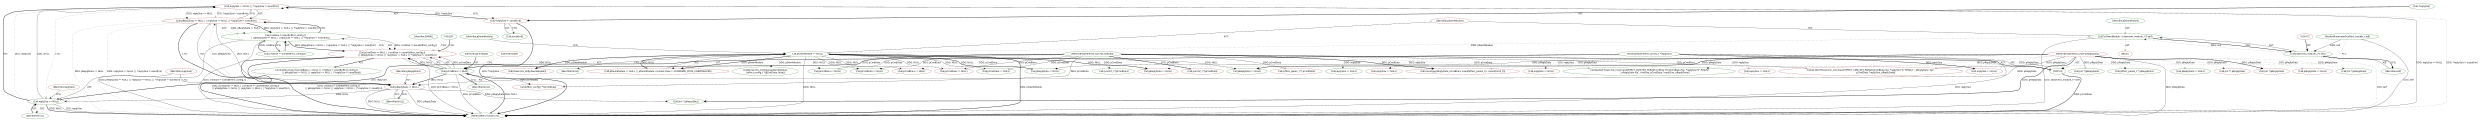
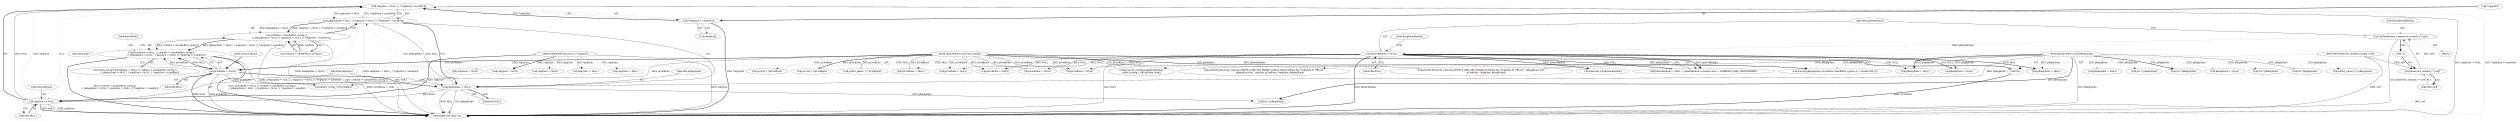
  digraph {
    fontname="Noto Sans"
    node [color=darkgreen fontname="Noto Sans"]
    edge [arrowhead=vee fontname="Noto Sans" style=solid]
    n1 [color=brown label="(Call,replySize == NULL || *replySize != sizeof(int))"]
    n2 [label="(Call,replySize == NULL)"]
    n3 [color=brown label="(Call,*replySize != sizeof(int))"]
    n4 [color=brown label="(Call,pReplyData == NULL || replySize == NULL || *replySize != sizeof(int))"]
    n5 [label="(MethodReturn,static int)"]
    n6 [label="(Identifier,NULL)"]
    n7 [label="(Call,sizeof(int))"]
    n8 [color=brown label="(Call,pReplyData == NULL)"]
    n9 [label="(Call,cmdSize != sizeof(effect_config_t)\n                || pReplyData == NULL || replySize == NULL || *replySize != sizeof(int))"]
    n10 [label="(MethodParameterIn,uint32_t *replySize)"]
    n11 [color=brown label="(Call,replySize == NULL)"]
    n12 [color=brown label="(Call,replySize == NULL)"]
    n13 [color=brown label="(Call,replySize == NULL)"]
    n14 [color=brown label="(Call,replySize == NULL)"]
    n15 [label="(Call,replySize == NULL)"]
    1000100
    n17 [label="(Call,(int *) pReplyData)"]
    n18 [label="(Identifier,NULL)"]
    n19 [color=brown label="(MethodParameterIn,void *pReplyData)"]
    n20 [label="(Call,pReplyData == NULL)"]
    n21 [color=brown label="(Call,memcpy(pReplyData, pCmdData, sizeof(effect_param_t) + sizeof(int32_t)))"]
    n22 [color=brown label="(Call,ALOGV(\"Downmix_Command EFFECT_CMD_GET_PARAM pCmdData %p, *replySize %\" PRIu32 \", pReplyData: %p\",\n                 pCmdData, *replySize, pReplyData))"]
    n23 [color=brown label="(Call,(int *) pReplyData)"]
    n24 [label="(Call,ALOGV(\"Downmix_Command EFFECT_CMD_SET_PARAM cmdSize %d pCmdData %p, *replySize %\" PRIu32\n                 \", pReplyData %p\", cmdSize, pCmdData, *replySize, pReplyData))"]
    n25 [color=brown label="(Call,(int *)pReplyData)"]
    n26 [color=brown label="(Call,pReplyData == NULL)"]
    n27 [label="(Call,(int *)pReplyData)"]
    n28 [label="(Call,(int *)pReplyData)"]
    n29 [color=brown label="(Call,pReplyData == NULL)"]
    n30 [label="(Call,pReplyData == NULL)"]
    n31 [label="(Call,(effect_param_t *) pReplyData)"]
    n32 [label="(Call,pReplyData == NULL)"]
    n33 [label="(Call,pCmdData == NULL)"]
    n34 [color=brown label="(Call,pCmdData == NULL || cmdSize != sizeof(effect_config_t)\n                || pReplyData == NULL || replySize == NULL || *replySize != sizeof(int))"]
    n35 [label="(Identifier,NULL)"]
    n36 [color=brown label="(Call,(effect_config_t *)pCmdData)"]
    n37 [label="(ControlStructure,if (pCmdData == NULL || cmdSize != sizeof(effect_config_t)\n                || pReplyData == NULL || replySize == NULL || *replySize != sizeof(int)))"]
    n38 [label="(MethodParameterIn,void *pCmdData)"]
    n39 [label="(Call,pCmdData == NULL)"]
    n40 [label="(Call,(uint32_t *)pCmdData)"]
    n41 [label="(Call,pCmdData == NULL)"]
    n42 [color=brown label="(Call,(uint32_t *)pCmdData)"]
    n43 [color=brown label="(Call,pCmdData == NULL)"]
    n44 [color=brown label="(Call,(effect_param_t *) pCmdData)"]
    n45 [color=brown label="(Call,pCmdData == NULL)"]
    n46 [label="(Call,pCmdData == NULL)"]
    n47 [label="(Call,pDwmModule == NULL)"]
    n48 [color=brown label="(Call,pDwmModule == NULL || pDwmModule->context.state == DOWNMIX_STATE_UNINITIALIZED)"]
    n49 [label="(Call,Downmix_Configure(pDwmModule,\n (effect_config_t *)pCmdData, false))"]
    n50 [label="(Identifier,NULL)"]
    n51 [color=brown label="(Call,Downmix_Init(pDwmModule))"]
    n52 [label="(Call,*pDwmModule = (downmix_module_t *) self)"]
    n53 [label="(Call,(downmix_module_t *) self)"]
    n54 [color=brown label="(Block,)"]
    n55 [label="(Identifier,self)"]
-   n56 [label="(MethodParameterIn,effect_handle_t self)"]
+   n56 [label="(MethodParameterIn,cmdSize_handle_t self)"]
    n57 [label="(Call,cmdSize != sizeof(effect_config_t))"]
    n58 [color=brown label="(Identifier,pDwmModule)"]
    n59 [color=brown label="(Identifier,pReplyData)"]
    n60 [label="(Identifier,pDwmModule)"]
    n61 [label="(Identifier,pDwmModule)"]
    n62 [label="(Identifier,pCmdData)"]
    n63 [label="(Call,*replySize)"]
    n64 [label="(Identifier,EINVAL)"]
    n65 [color=brown label="(Identifier,replySize)"]
    n66 [color=brown label="(Identifier,state)"]
    n67 [color=brown label="(Identifier,replySize)"]
    1000112 [color=brown]
-   1000201
    n1 -> n2 [arrowhead=odot label="CFG: " style=dotted]
    n1 -> n3 [arrowhead=diamond label="CFG: " style=dotted]
    n1 -> n4 [label="AST: "]
    n1 -> n4 [arrowhead=diamond label="DDG: replySize == NULL" style=dotted]
    n1 -> n4 [arrowhead=odot label="DDG: *replySize != sizeof(int)" style=dotted]
    n1 -> n5 [arrowhead=diamond label="DDG: replySize == NULL"]
    n1 -> n5 [label="DDG: *replySize != sizeof(int)" style=dotted]
    n2 -> n1 [arrowhead=odot label="AST: " style=bold]
    n2 -> n1 [arrowhead=diamond label="DDG: replySize" style=dotted]
    n2 -> n1 [arrowhead=diamond label="DDG: NULL"]
    n2 -> n5 [arrowhead=diamond label="DDG: NULL" style=bold]
    n2 -> n5 [arrowhead=diamond label="DDG: replySize"]
    n2 -> n6 [arrowhead=diamond label="CFG: " style=dotted]
    n3 -> n1 [arrowhead=diamond label="AST: " style=dotted]
    n3 -> n1 [label="DDG: *replySize" style=bold]
    n3 -> n5 [arrowhead=diamond label="DDG: *replySize" style=bold]
    n3 -> n7 [label="CFG: "]
    n4 -> n1 [arrowhead=odot label="CFG: "]
    n4 -> n5 [arrowhead=odot label="DDG: pReplyData == NULL" style=dotted]
    n4 -> n5 [arrowhead=diamond label="DDG: replySize == NULL || *replySize != sizeof(int)" style=dotted]
    n4 -> n8 [label="CFG: " style=bold]
    n4 -> n9 [arrowhead=odot label="AST: " style=dotted]
    n4 -> n9 [label="DDG: pReplyData == NULL" style=dotted]
    n4 -> n9 [arrowhead=diamond label="DDG: replySize == NULL || *replySize != sizeof(int)" style=bold]
    n6 -> n2 [label="AST: " style=bold]
    n7 -> n3 [arrowhead=odot label="AST: "]
    n8 -> n2 [label="DDG: NULL"]
    n8 -> n4 [arrowhead=odot label="AST: "]
    n8 -> n4 [label="DDG: pReplyData" style=dotted]
    n8 -> n4 [arrowhead=odot label="DDG: NULL"]
    n8 -> n5 [label="DDG: NULL"]
    n8 -> n5 [label="DDG: pReplyData"]
    n8 -> n17 [arrowhead=diamond label="DDG: pReplyData"]
    n8 -> n18 [arrowhead=odot label="CFG: " style=bold]
    n9 -> n4 [arrowhead=diamond label="CFG: " style=bold]
    n9 -> n5 [arrowhead=diamond label="DDG: pReplyData == NULL || replySize == NULL || *replySize != sizeof(int)"]
    n9 -> n5 [label="DDG: cmdSize != sizeof(effect_config_t)"]
    n9 -> n34 [arrowhead=diamond label="AST: " style=dotted]
    n9 -> n34 [arrowhead=diamond label="DDG: cmdSize != sizeof(effect_config_t)"]
    n9 -> n34 [arrowhead=diamond label="DDG: pReplyData == NULL || replySize == NULL || *replySize != sizeof(int)" style=bold]
    n9 -> n57 [arrowhead=odot label="CFG: " style=bold]
    n10 -> n2 [arrowhead=odot label="DDG: replySize" style=bold]
    n10 -> n5 [label="DDG: replySize"]
    n10 -> n11 [arrowhead=diamond label="DDG: replySize" style=dotted]
    n10 -> n12 [label="DDG: replySize" style=dotted]
    n10 -> n13 [arrowhead=odot label="DDG: replySize" style=dotted]
    n10 -> n14 [arrowhead=diamond label="DDG: replySize" style=bold]
    n10 -> n15 [label="DDG: replySize" style=dotted]
-   n10 -> 1000100 [arrowhead=odot label="AST: "]
+   n10 -> 1000100 [arrowhead=odot label="AST: " style=dotted]
    1000100 -> n5 [arrowhead=odot label="DDG: pCmdData" style=bold]
    n18 -> n8 [arrowhead=odot label="AST: "]
    n19 -> n5 [arrowhead=diamond label="DDG: pReplyData"]
    n19 -> n8 [arrowhead=diamond label="DDG: pReplyData"]
    n19 -> 1000100 [label="AST: " style=dotted]
    n19 -> n17 [label="DDG: pReplyData" style=bold]
    n19 -> n20 [arrowhead=odot label="DDG: pReplyData" style=dotted]
    n19 -> n21 [arrowhead=odot label="DDG: pReplyData" style=dotted]
    n19 -> n22 [arrowhead=odot label="DDG: pReplyData"]
    n19 -> n23 [label="DDG: pReplyData" style=dotted]
    n19 -> n24 [arrowhead=diamond label="DDG: pReplyData" style=dotted]
    n19 -> n25 [label="DDG: pReplyData" style=bold]
    n19 -> n26 [arrowhead=odot label="DDG: pReplyData" style=dotted]
    n19 -> n27 [label="DDG: pReplyData" style=dotted]
    n19 -> n28 [arrowhead=odot label="DDG: pReplyData"]
    n19 -> n29 [arrowhead=diamond label="DDG: pReplyData" style=dotted]
    n19 -> n30 [label="DDG: pReplyData" style=bold]
    n19 -> n31 [arrowhead=diamond label="DDG: pReplyData" style=dotted]
    n19 -> n32 [arrowhead=diamond label="DDG: pReplyData"]
    n33 -> n5 [arrowhead=odot label="DDG: pCmdData"]
    n33 -> n5 [arrowhead=odot label="DDG: NULL" style=bold]
    n33 -> n8 [label="DDG: NULL" style=bold]
    n33 -> n34 [label="AST: "]
    n33 -> n34 [arrowhead=diamond label="DDG: pCmdData"]
    n33 -> n34 [label="DDG: NULL" style=bold]
    n33 -> n35 [arrowhead=odot label="CFG: " style=bold]
    n33 -> n36 [arrowhead=diamond label="DDG: pCmdData"]
    n34 -> n5 [arrowhead=diamond label="DDG: pCmdData == NULL || cmdSize != sizeof(effect_config_t)\n                || pReplyData == NULL || replySize == NULL || *replySize != sizeof(int)" style=bold]
    n34 -> n5 [label="DDG: cmdSize != sizeof(effect_config_t)\n                || pReplyData == NULL || replySize == NULL || *replySize != sizeof(int)" style=bold]
    n34 -> n5 [arrowhead=diamond label="DDG: pCmdData == NULL"]
    n34 -> n9 [label="CFG: " style=dotted]
    n34 -> n33 [arrowhead=odot label="CFG: "]
    n34 -> n37 [arrowhead=odot label="AST: " style=bold]
    n35 -> n33 [label="AST: " style=dotted]
    n38 -> 1000100 [arrowhead=odot label="AST: " style=bold]
    n38 -> n21 [label="DDG: pCmdData" style=bold]
    n38 -> n22 [arrowhead=odot label="DDG: pCmdData"]
    n38 -> n24 [arrowhead=odot label="DDG: pCmdData" style=dotted]
    n38 -> n33 [label="DDG: pCmdData" style=bold]
    n38 -> n36 [label="DDG: pCmdData"]
    n38 -> n39 [arrowhead=odot label="DDG: pCmdData"]
    n38 -> n40 [label="DDG: pCmdData" style=dotted]
    n38 -> n41 [arrowhead=diamond label="DDG: pCmdData"]
    n38 -> n42 [arrowhead=odot label="DDG: pCmdData" style=bold]
    n38 -> n43 [arrowhead=diamond label="DDG: pCmdData" style=dotted]
    n38 -> n44 [arrowhead=odot label="DDG: pCmdData"]
    n38 -> n45 [label="DDG: pCmdData"]
    n38 -> n46 [arrowhead=odot label="DDG: pCmdData"]
    n47 -> n5 [arrowhead=odot label="DDG: NULL"]
    n47 -> n5 [arrowhead=diamond label="DDG: pDwmModule" style=bold]
    n47 -> n29 [label="DDG: NULL" style=bold]
    n47 -> n30 [arrowhead=diamond label="DDG: NULL"]
    n47 -> n32 [arrowhead=odot label="DDG: NULL" style=bold]
    n47 -> n33 [arrowhead=odot label="DDG: NULL" style=dotted]
    n47 -> n39 [arrowhead=diamond label="DDG: NULL" style=dotted]
    n47 -> n41 [arrowhead=diamond label="DDG: NULL"]
    n47 -> n43 [label="DDG: NULL"]
    n47 -> n45 [label="DDG: NULL"]
    n47 -> n46 [label="DDG: NULL"]
    n47 -> n48 [arrowhead=diamond label="AST: " style=dotted]
    n47 -> n48 [label="DDG: pDwmModule" style=bold]
    n47 -> n48 [arrowhead=odot label="DDG: NULL" style=bold]
    n47 -> n49 [arrowhead=diamond label="DDG: pDwmModule" style=dotted]
    n47 -> n50 [label="CFG: "]
    n47 -> n51 [label="DDG: pDwmModule" style=bold]
    n48 -> n47 [label="CFG: "]
    n50 -> n47 [arrowhead=diamond label="AST: " style=dotted]
    n52 -> n5 [label="DDG: (downmix_module_t *) self"]
    n52 -> n47 [arrowhead=odot label="DDG: pDwmModule" style=dotted]
-   n52 -> n53 [arrowhead=diamond label="CFG: " style=bold]
+   n52 -> 1000112 [arrowhead=diamond label="CFG: " style=bold]
    n52 -> n54 [arrowhead=odot label="AST: " style=dotted]
-   n53 -> n5 [arrowhead=diamond label="DDG: self" style=dotted]
+   n55 -> n5 [arrowhead=diamond label="DDG: self" style=dotted]
    n53 -> n52 [label="AST: "]
    n53 -> n52 [label="DDG: self" style=dotted]
    n53 -> n55 [arrowhead=diamond label="CFG: " style=bold]
    n55 -> n53 [arrowhead=odot label="AST: "]
    n56 -> n5 [label="DDG: self"]
    n56 -> 1000100 [arrowhead=diamond label="AST: " style=dotted]
    n56 -> n53 [arrowhead=diamond label="DDG: self"]
    n57 -> n9 [label="AST: " style=bold]
    n57 -> n9 [arrowhead=odot label="DDG: cmdSize" style=bold]
    n58 -> n47 [arrowhead=odot label="AST: "]
    n58 -> n52 [arrowhead=odot label="CFG: "]
    n59 -> n8 [label="AST: "]
    n60 -> n52 [arrowhead=odot label="AST: " style=dotted]
    n61 -> n47 [label="CFG: "]
    n62 -> n33 [arrowhead=diamond label="AST: " style=bold]
    n63 -> n3 [arrowhead=diamond label="AST: " style=bold]
    n64 -> n34 [arrowhead=odot label="CFG: " style=dotted]
    n65 -> n2 [label="AST: "]
    n65 -> n8 [arrowhead=diamond label="CFG: "]
    n66 -> n33 [arrowhead=diamond label="CFG: " style=dotted]
    n67 -> n2 [label="CFG: "]
    1000112 -> n53 [label="AST: " style=bold]
-   1000201 -> n34 [arrowhead=odot label="CFG: " style=bold]
  }
